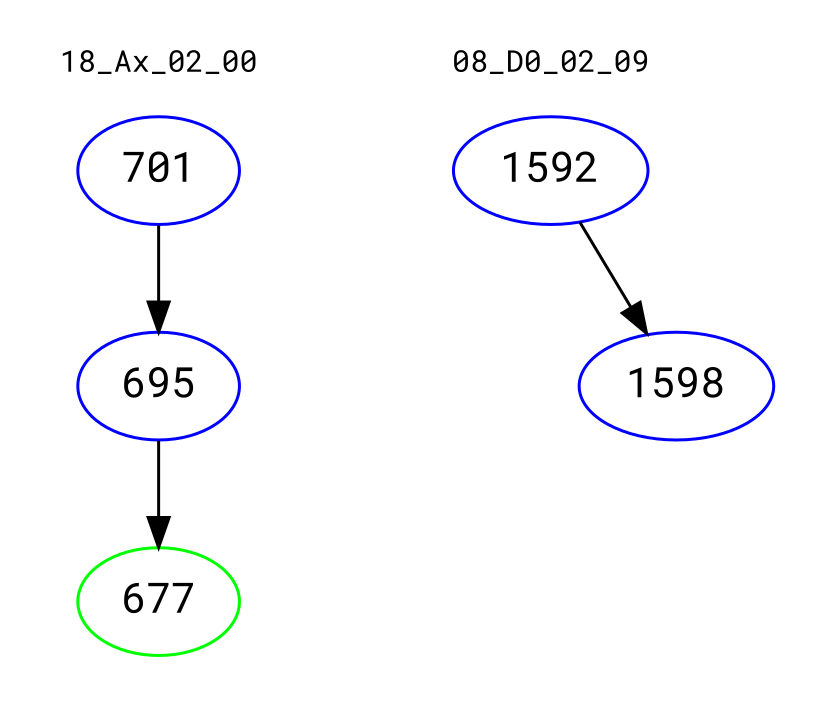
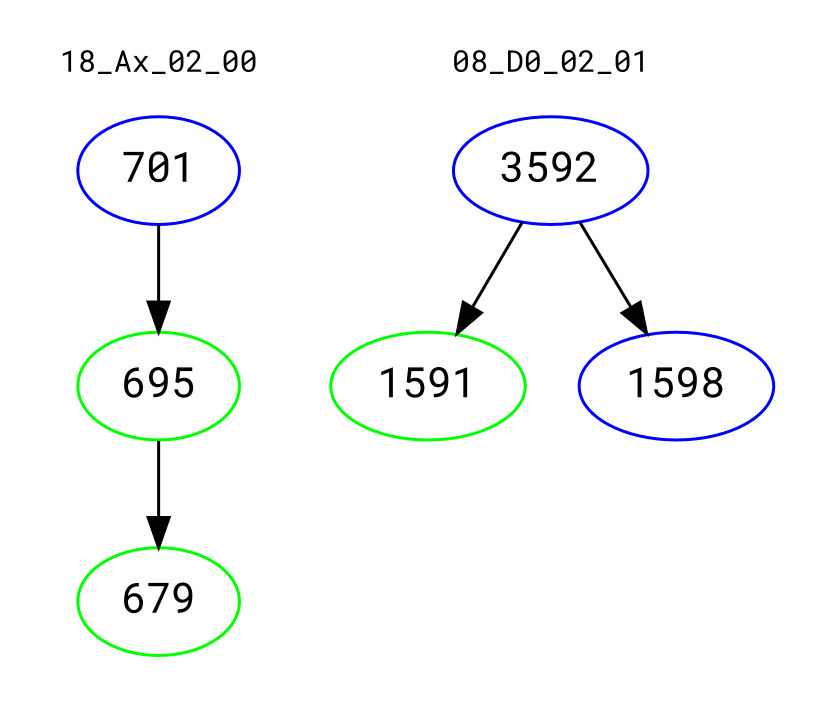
  digraph {
    fontname="Roboto Mono"
    node [color=blue fontname="Roboto Mono"]
    edge [color=black fontname="Roboto Mono"]
    n1 [label=701]
-   n2 [color=green label=677]
-   n3 [label=695]
-   n4 [label=1592]
+   n2 [color=green label=679]
+   n3 [color=green label=695]
+   n4 [label=3592]
+   n5 [color=green label=1591]
    n6 [label=1598]
    subgraph cluster_1 {
      color=white
      fontsize=10
      label="18_Ax_02_00"
      n1
      n2
      n3
    }
    subgraph cluster_2 {
      color=white
      fontsize=10
-     label="08_D0_02_09"
+     label="08_D0_02_01"
      n4
+     n5
      n6
    }
    n1 -> n3
    n3 -> n2
+   n4 -> n5
    n4 -> n6
  }
